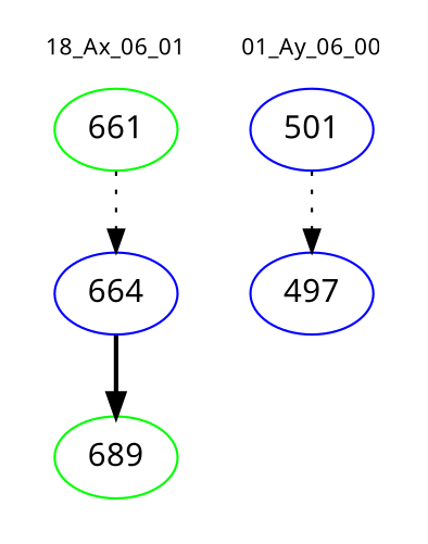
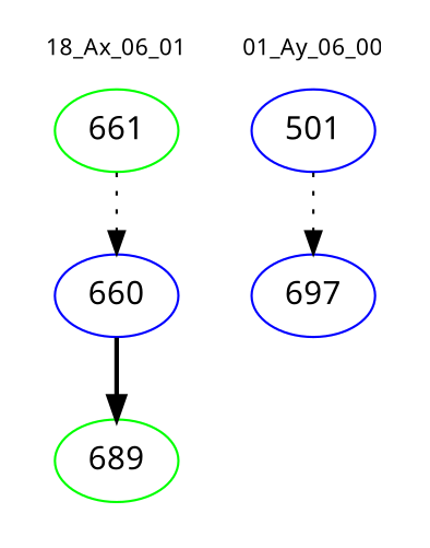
  digraph {
    fontname="Noto Sans"
    node [color=blue fontname="Noto Sans"]
    edge [color=black fontname="Noto Sans" style=dotted]
    n1 [color=green label=661]
-   n2 [label=664]
+   n2 [label=660]
    n3 [color=green label=689]
    n4 [label=501]
-   n5 [label=497]
+   n5 [label=697]
    subgraph cluster_1 {
      color=white
      fontsize=10
      label="18_Ax_06_01"
      n1
      n2
      n3
    }
    subgraph cluster_2 {
      color=white
      fontsize=10
      label="01_Ay_06_00"
      n4
      n5
    }
    n1 -> n2
    n2 -> n3 [style=bold]
    n4 -> n5
  }
